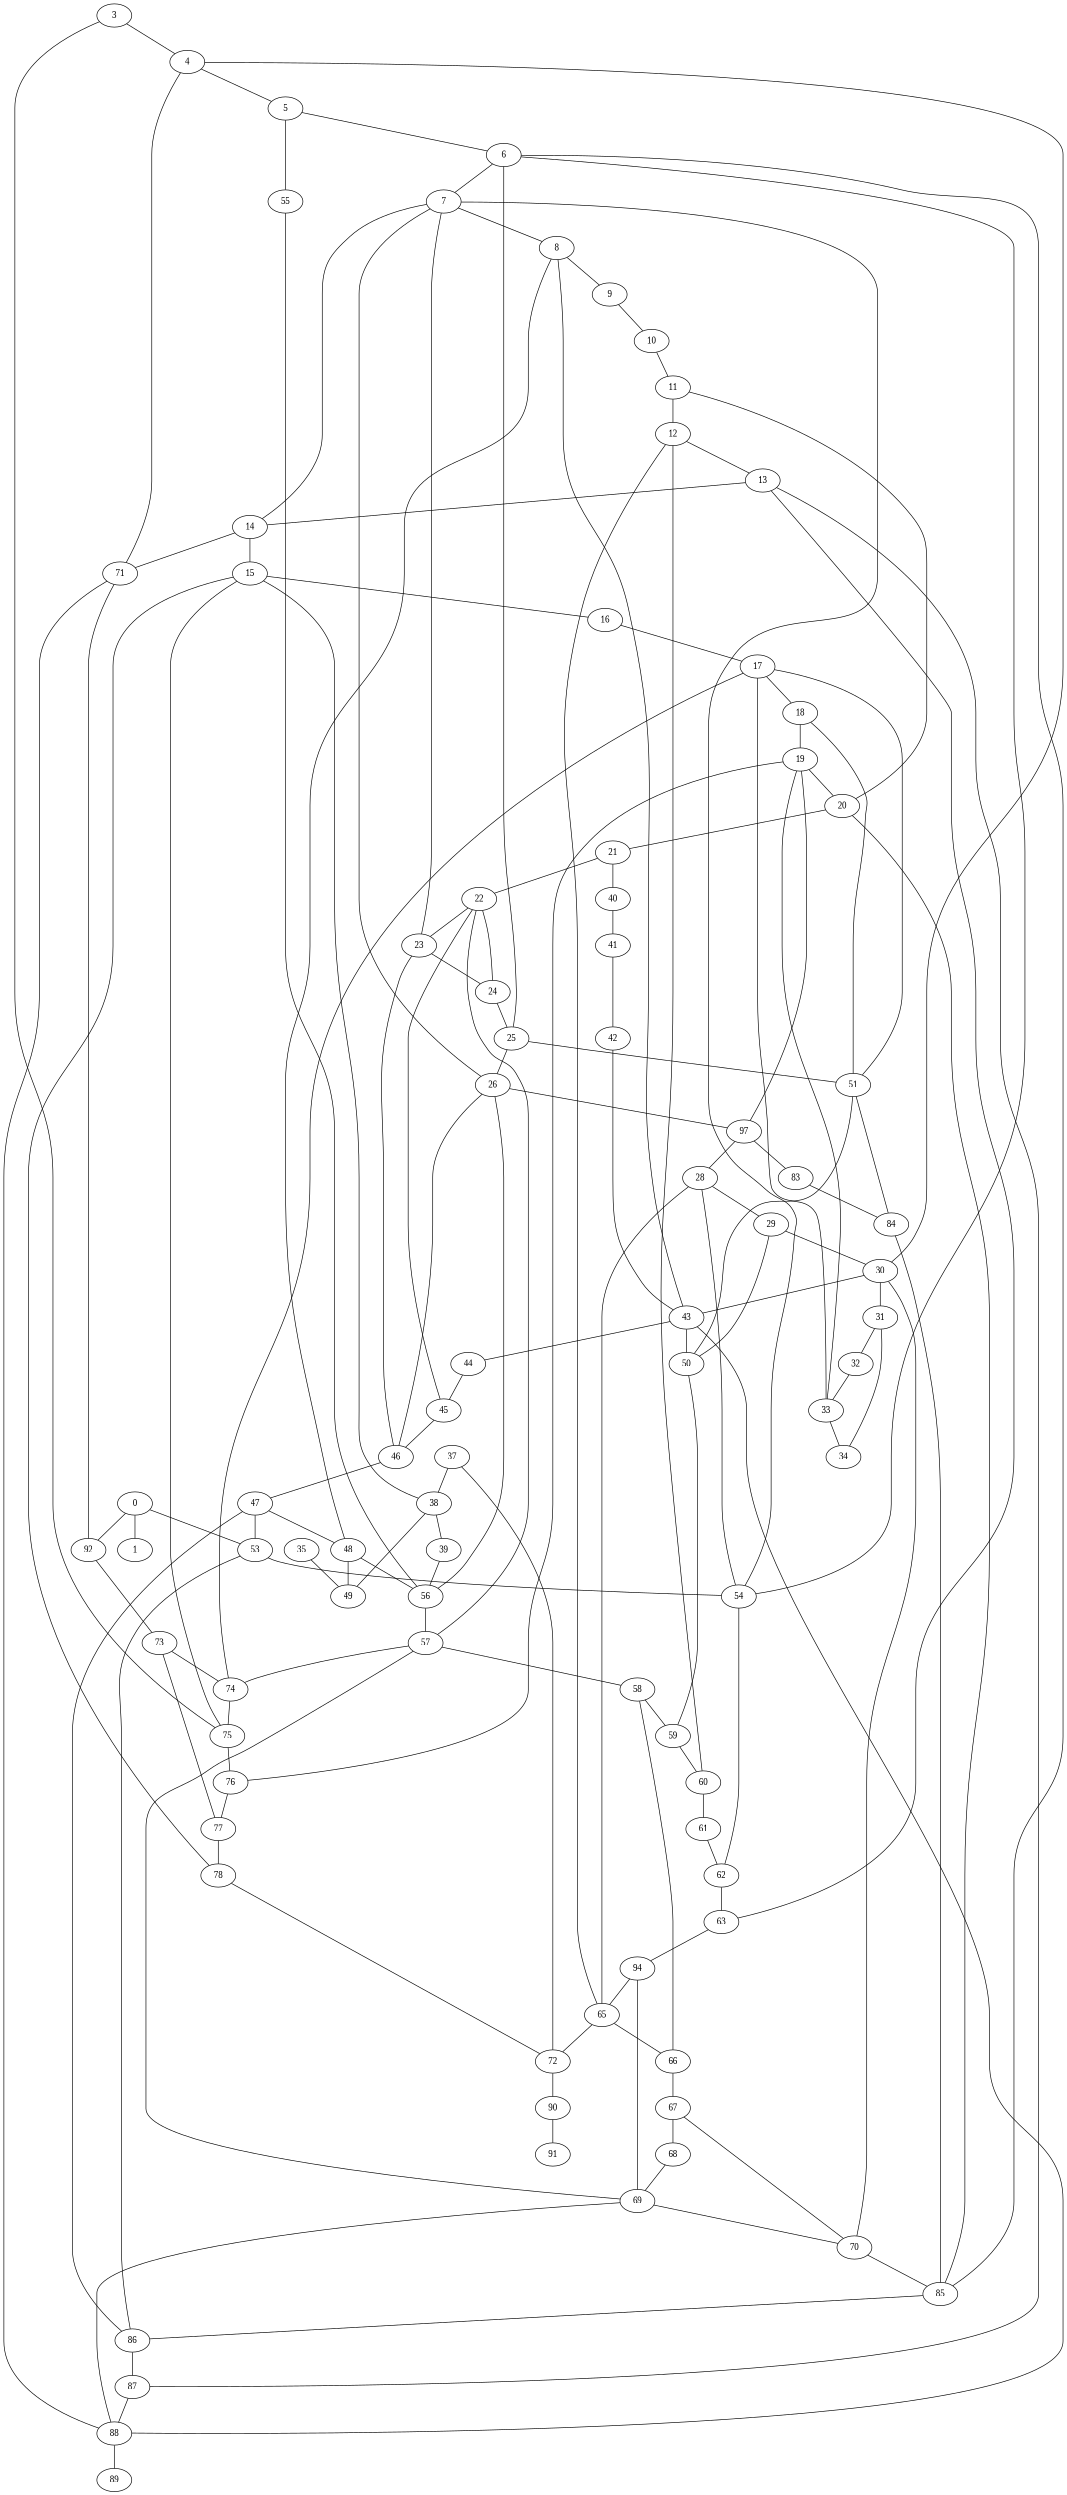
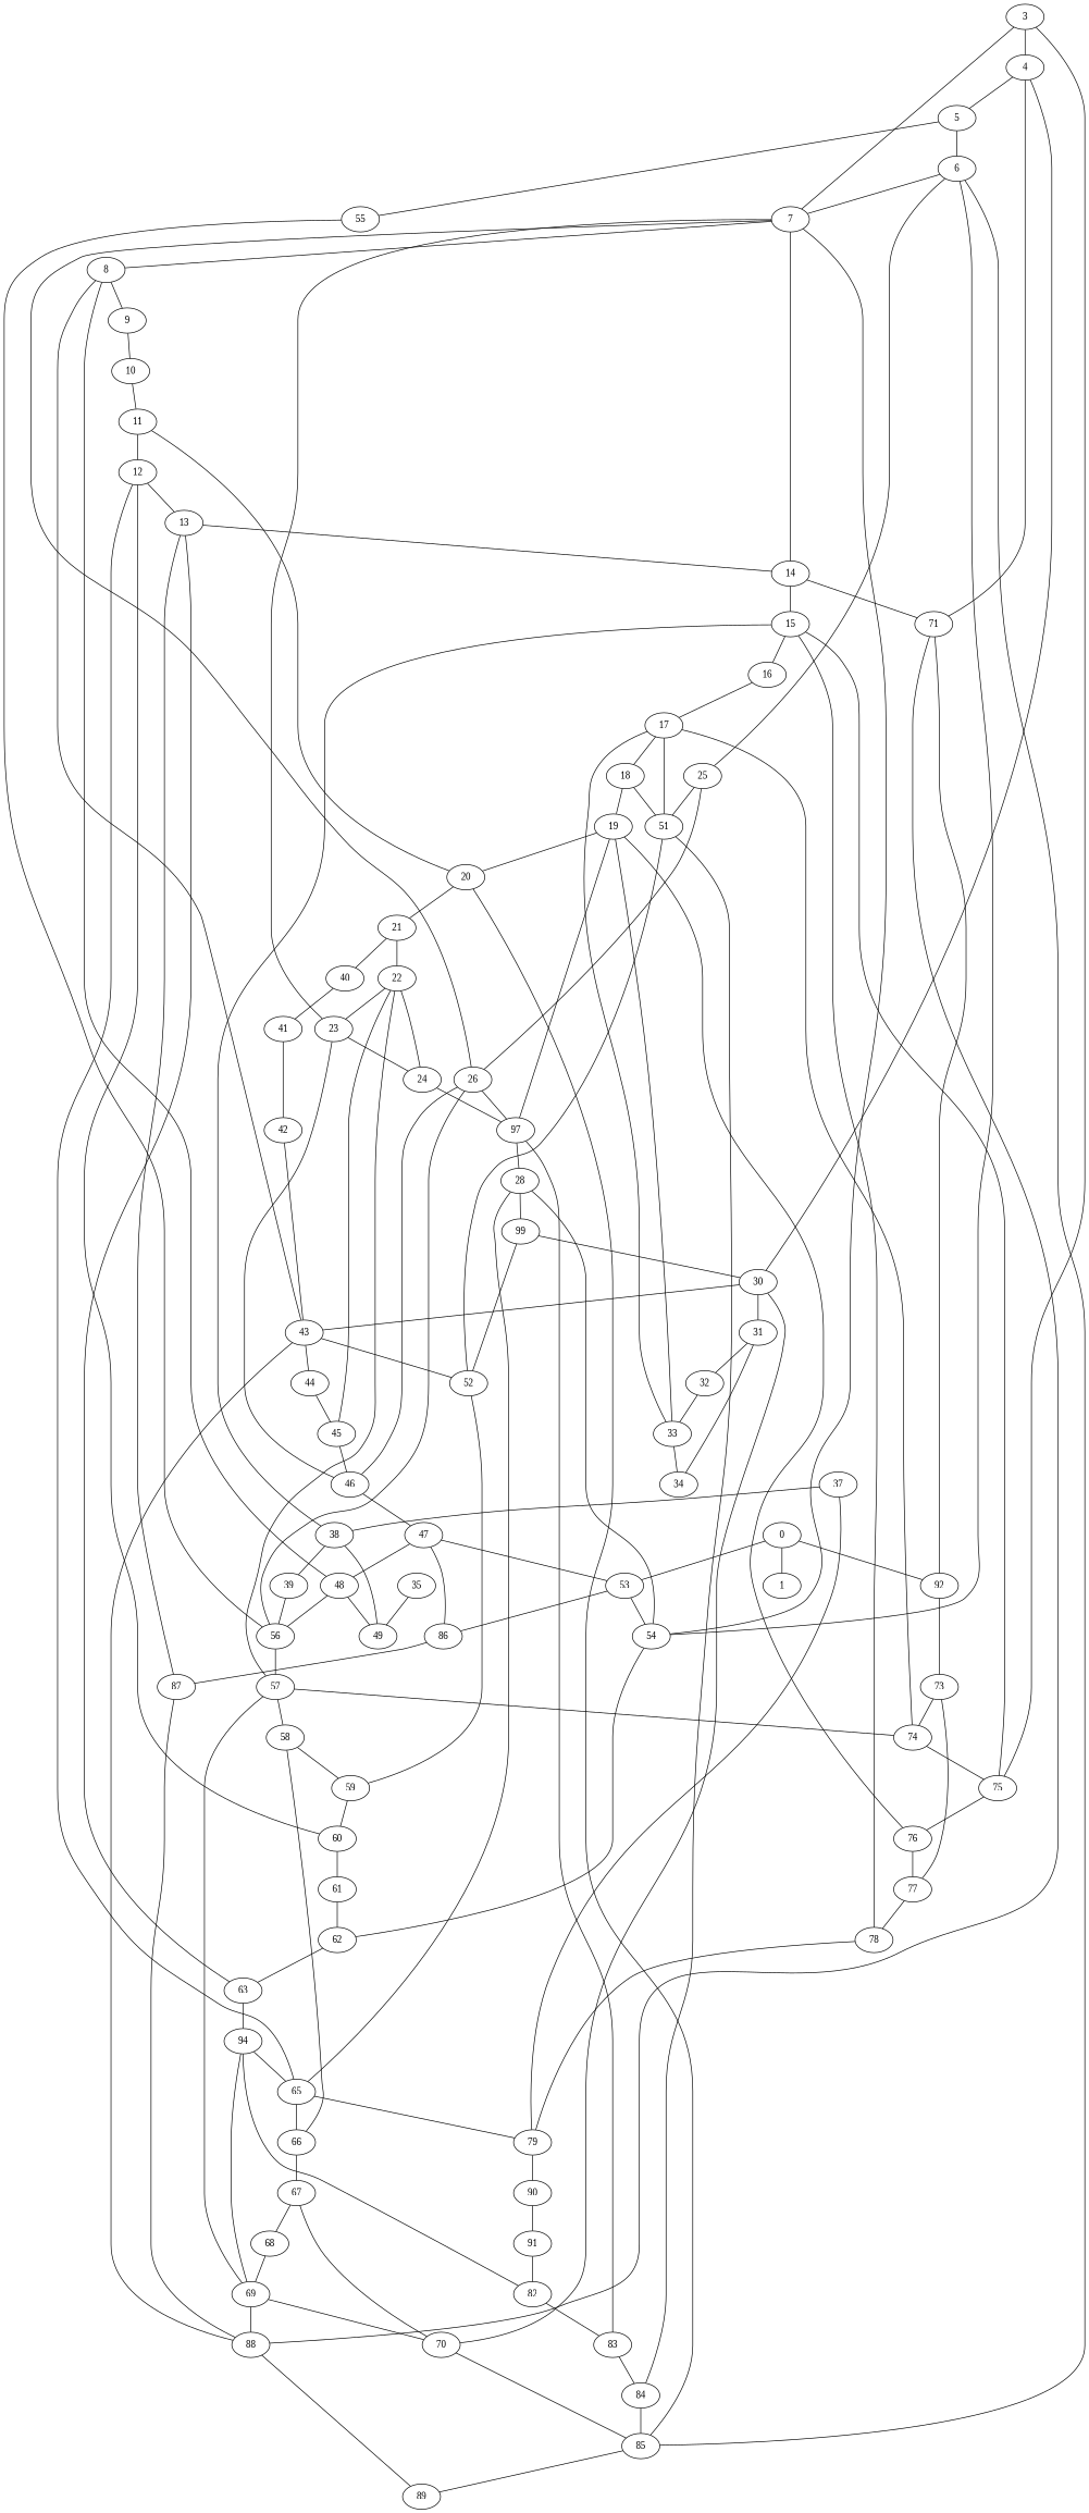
  graph {
    fontname="Liberation Serif"
    node [fontname="Liberation Serif"]
    edge [fontname="Liberation Serif"]
    0
    1
    53
    n4 [label=92]
    54
    86
    73
    62
    87
    74
    77
    3
    4
    7
    75
    88
    5
    71
    30
    8
    23
    14
    26
    76
    89
    6
    55
    43
    31
    70
    9
    48
    24
    46
    15
    56
    n37 [label=97]
    25
    85
-   52 [label=50]
+   52
    44
    34
    32
    67
    51
    57
    63
    84
    10
    49
    47
    16
    78
    38
    28
    83
    11
    59
    45
    12
    20
    13
    65
    60
    21
-   79 [label=72]
+   79
    66
    61
    22
    40
    n71 [label=94]
    n72 [label=90]
    69
+   82
    17
    39
    18
    33
    19
-   29
+   29 [label=99]
    41
    58
    42
    35
    37
    n86 [label=91]
    68
    0 -- 1
    0 -- 53
    0 -- n4
    53 -- 54
    53 -- 86
    n4 -- 73
    54 -- 62
    86 -- 87
    73 -- 74
    73 -- 77
    62 -- 63
    87 -- 88
    74 -- 75
    77 -- 78
    3 -- 4
+   3 -- 7
    3 -- 75
    4 -- 5
    4 -- 71
    4 -- 30
    7 -- 54
    7 -- 8
    7 -- 23
    7 -- 14
    7 -- 26
    75 -- 76
    88 -- 89
    5 -- 6
    5 -- 55
    71 -- n4
    71 -- 88
    30 -- 43
    30 -- 31
    30 -- 70
    8 -- 43
    8 -- 9
    8 -- 48
    23 -- 24
    23 -- 46
    14 -- 71
    14 -- 15
    26 -- 46
    26 -- 56
    26 -- n37
    76 -- 77
    6 -- 54
    6 -- 7
    6 -- 25
    6 -- 85
    55 -- 56
    43 -- 88
    43 -- 52
    43 -- 44
    31 -- 34
    31 -- 32
    70 -- 85
    70 -- 67
    9 -- 10
    48 -- 56
    48 -- 49
-   24 -- 25
+   24 -- n37
    46 -- 47
    15 -- 75
    15 -- 16
    15 -- 78
    15 -- 38
    56 -- 57
    n37 -- 28
    n37 -- 83
    25 -- 26
    25 -- 51
-   85 -- 86
+   85 -- 89
    52 -- 59
    44 -- 45
    32 -- 33
    67 -- 68
    51 -- 52
    51 -- 84
    57 -- 74
    57 -- 69
    57 -- 58
    63 -- n71
    84 -- 85
    10 -- 11
    47 -- 53
    47 -- 86
    47 -- 48
    16 -- 17
    78 -- 79
    38 -- 49
    38 -- 39
    28 -- 54
    28 -- 65
    28 -- 29
    83 -- 84
    11 -- 12
    11 -- 20
    59 -- 60
    45 -- 46
    12 -- 13
    12 -- 65
    12 -- 60
    20 -- 85
    20 -- 21
    13 -- 87
    13 -- 14
    13 -- 63
    65 -- 79
    65 -- 66
    60 -- 61
    21 -- 22
    21 -- 40
    79 -- n72
    66 -- 67
    61 -- 62
    22 -- 23
    22 -- 24
    22 -- 57
    22 -- 45
    40 -- 41
    n71 -- 65
    n71 -- 69
+   n71 -- 82
    n72 -- n86
    69 -- 88
    69 -- 70
+   82 -- 83
    17 -- 74
    17 -- 51
    17 -- 18
    17 -- 33
    39 -- 56
    18 -- 51
    18 -- 19
    33 -- 34
    19 -- 76
    19 -- n37
    19 -- 20
    19 -- 33
    29 -- 30
    29 -- 52
    41 -- 42
    58 -- 59
    58 -- 66
    42 -- 43
    35 -- 49
    37 -- 38
    37 -- 79
+   n86 -- 82
    68 -- 69
  }
